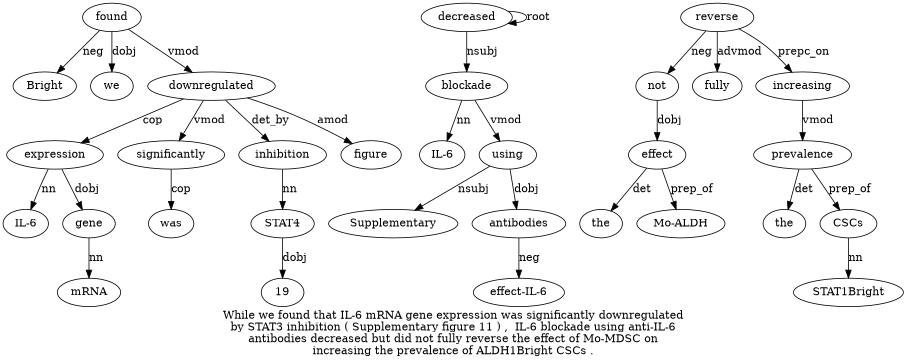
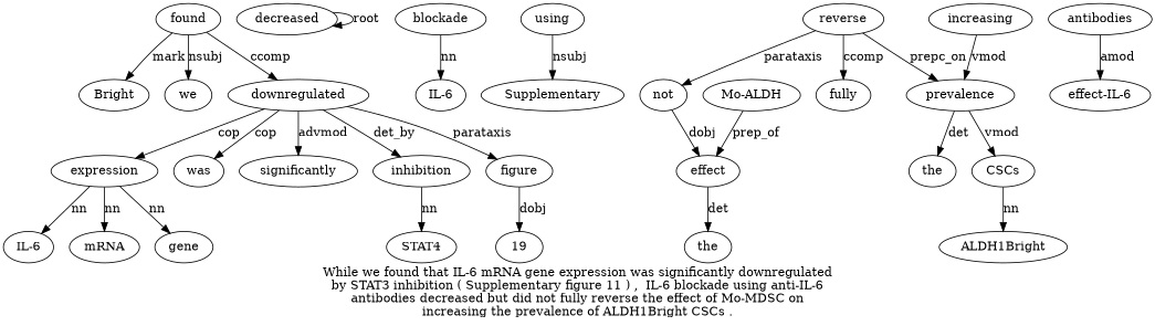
  digraph {
    label="While we found that IL-6 mRNA gene expression was significantly downregulated\nby STAT3 inhibition ( Supplementary figure 11 ) ,  IL-6 blockade using anti-IL-6\nantibodies decreased but did not fully reverse the effect of Mo-MDSC on\nincreasing the prevalence of ALDH1Bright CSCs ."
    node [fillcolor=white style=filled]
    n1 [label=found]
    n2 [label=Bright]
    n3 [label=we]
    n4 [label=downregulated]
    n5 [label=expression]
    n6 [label=was]
    n7 [label=significantly]
    n8 [label=inhibition]
    n9 [label=figure]
    n10 [label=decreased]
    n11 [label=blockade]
    n12 [label="IL-6"]
    n13 [label=using]
    n14 [label=reverse]
    n15 [label=not]
    n16 [label=fully]
    n17 [label=increasing]
    n18 [label="IL-6"]
    n19 [label=mRNA]
    n20 [label=gene]
    n21 [label=STAT4]
    n22 [label=19]
    n23 [label=Supplementary]
    n24 [label=antibodies]
    n25 [label="effect-IL-6"]
    n26 [label=effect]
    n27 [label=the]
    n28 [label="Mo-ALDH"]
    n29 [label=prevalence]
    n30 [label=the]
    n31 [label=CSCs]
-   n32 [label=STAT1Bright]
-   n1 -> n2 [label=neg]
-   n1 -> n3 [label=dobj]
-   n1 -> n4 [label=vmod]
+   n32 [label=ALDH1Bright]
+   n1 -> n2 [label=mark]
+   n1 -> n3 [label=nsubj]
+   n1 -> n4 [label=ccomp]
    n4 -> n5 [label=cop]
-   n7 -> n6 [label=cop]
-   n4 -> n7 [label=vmod]
+   n4 -> n6 [label=cop]
+   n4 -> n7 [label=advmod]
    n4 -> n8 [label=det_by]
-   n4 -> n9 [label=amod]
+   n4 -> n9 [label=parataxis]
    n5 -> n18 [label=nn]
-   n20 -> n19 [label=nn]
-   n5 -> n20 [label=dobj]
+   n5 -> n19 [label=nn]
+   n5 -> n20 [label=nn]
    n8 -> n21 [label=nn]
-   n21 -> n22 [label=dobj]
+   n9 -> n22 [label=dobj]
    n10 -> n10 [label=root]
-   n10 -> n11 [label=nsubj]
    n11 -> n12 [label=nn]
-   n11 -> n13 [label=vmod]
    n13 -> n23 [label=nsubj]
-   n13 -> n24 [label=dobj]
-   n14 -> n15 [label=neg]
-   n14 -> n16 [label=advmod]
-   n14 -> n17 [label=prepc_on]
+   n14 -> n15 [label=parataxis]
+   n14 -> n16 [label=ccomp]
+   n14 -> n29 [label=prepc_on]
    n15 -> n26 [label=dobj]
    n17 -> n29 [label=vmod]
-   n24 -> n25 [label=neg]
+   n24 -> n25 [label=amod]
    n26 -> n27 [label=det]
-   n26 -> n28 [label=prep_of]
+   n28 -> n26 [label=prep_of]
    n29 -> n30 [label=det]
-   n29 -> n31 [label=prep_of]
+   n29 -> n31 [label=vmod]
    n31 -> n32 [label=nn]
  }
